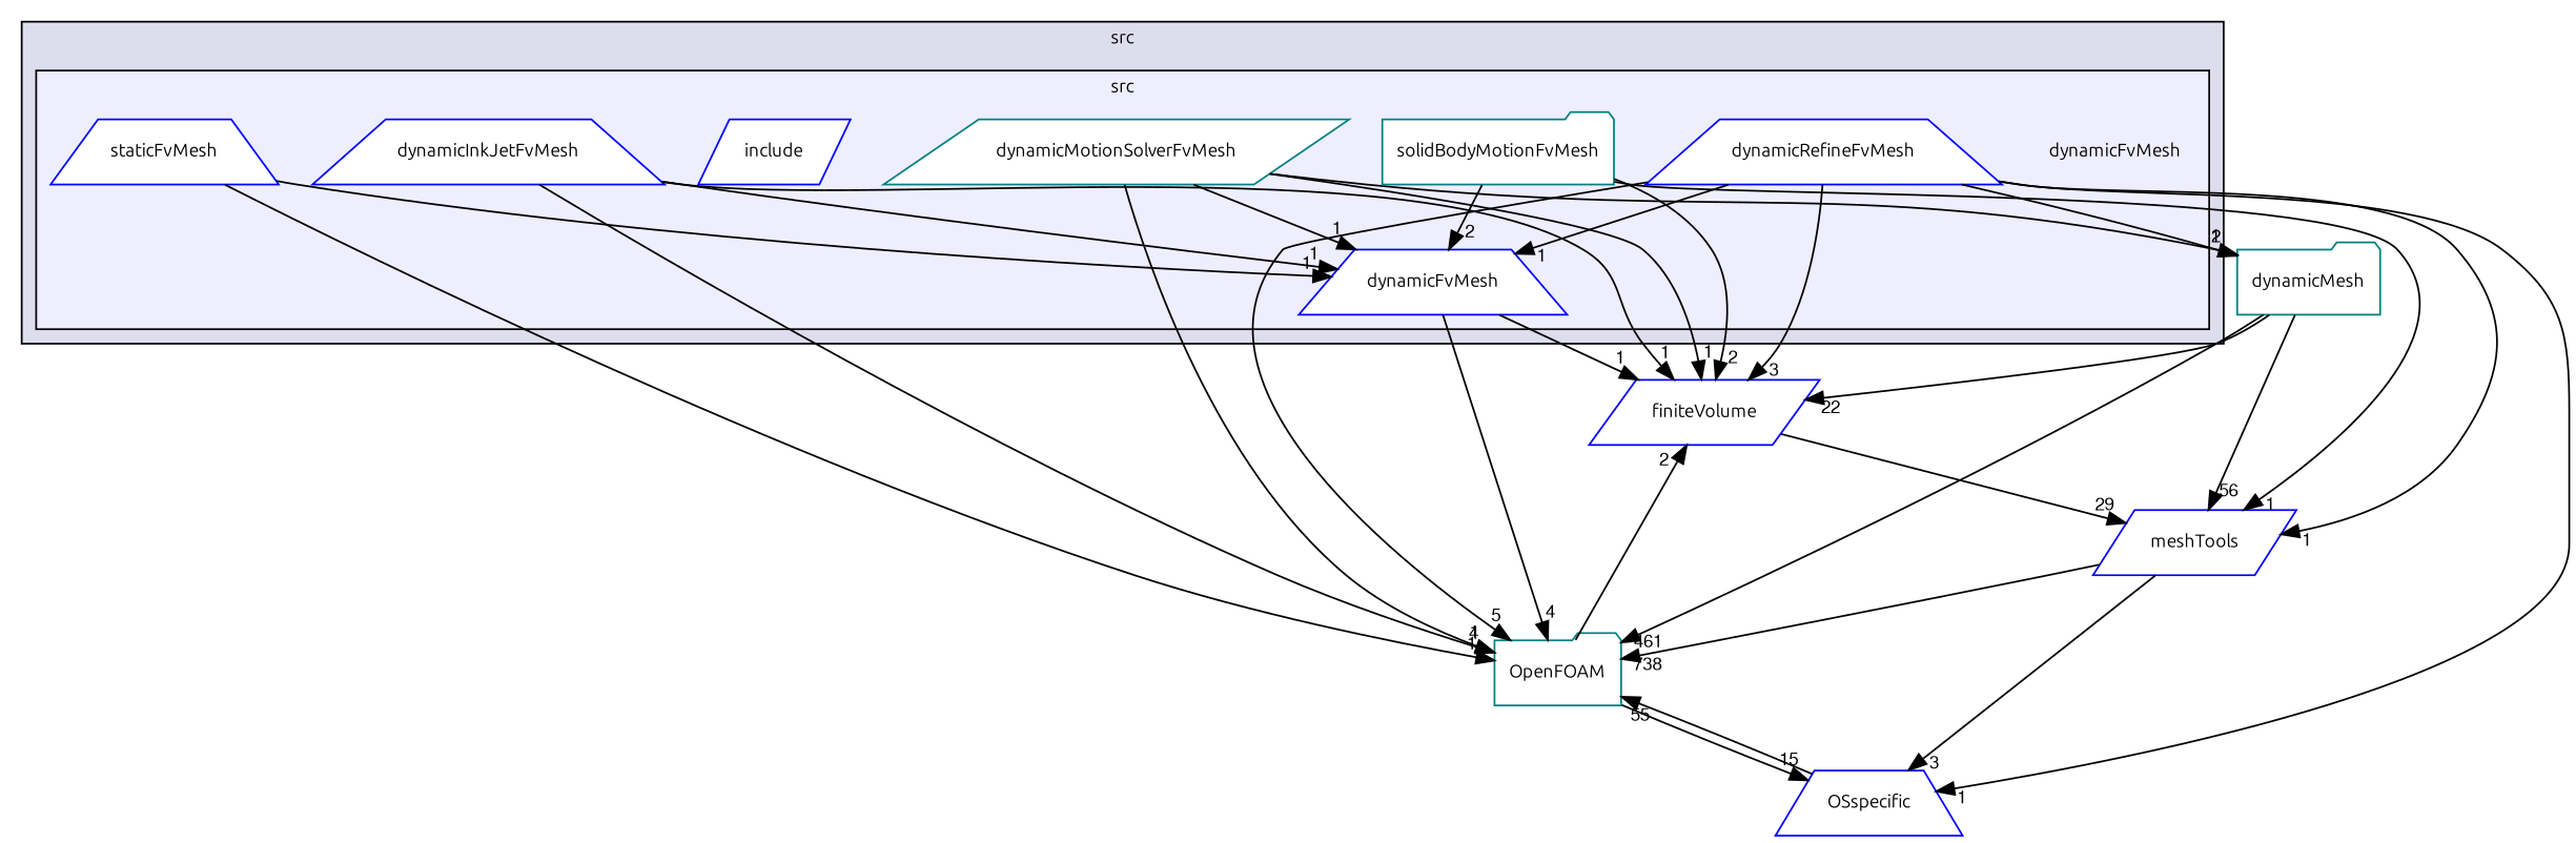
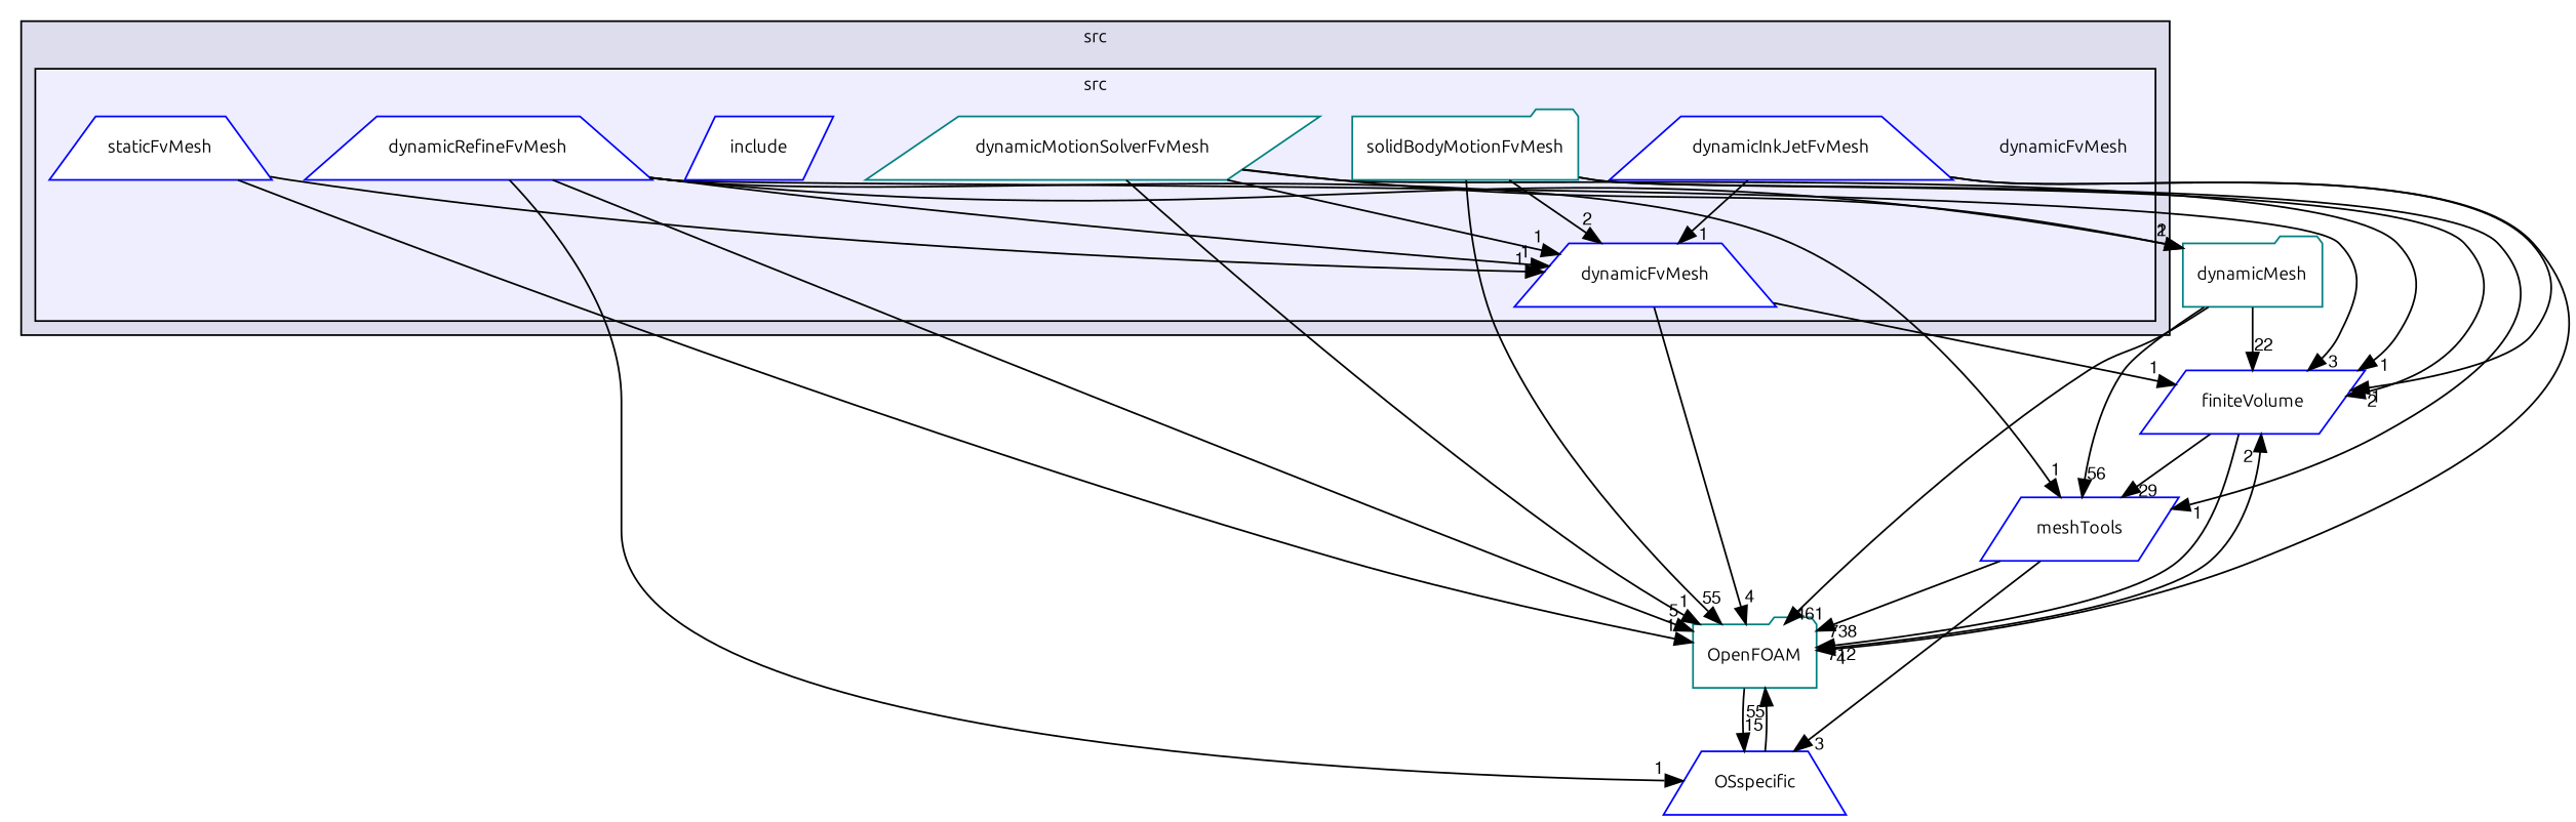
  digraph {
    compound=true
    fontname=Ubuntu
    node [fontname=Ubuntu fontsize=10 shape=trapezium color=blue fillcolor=white style=filled]
    edge [headlabel=1 labeldistance=1.5 labelfontname=FreeSans labelfontsize=10 fontname=Ubuntu]
    n1 [label=dynamicFvMesh shape=plaintext fillcolor="" style=""]
    n2 [label=dynamicFvMesh]
    n3 [label=dynamicInkJetFvMesh]
    n4 [color=teal label=dynamicMotionSolverFvMesh shape=parallelogram]
    n5 [label=dynamicRefineFvMesh]
    n6 [label=include shape=parallelogram]
    n7 [color=teal label=solidBodyMotionFvMesh shape=folder]
    n8 [label=staticFvMesh]
    n9 [label=finiteVolume shape=parallelogram fillcolor="" style=""]
    n10 [color=teal label=OpenFOAM shape=folder fillcolor="" style=""]
    n11 [color=teal label=dynamicMesh shape=folder fillcolor="" style=""]
    n12 [label=meshTools shape=parallelogram fillcolor="" style=""]
    n13 [label=OSspecific fillcolor="" style=""]
    subgraph cluster_1 {
      bgcolor="#ddddee"
      fontsize=10
      label=src
      pencolor=black
      subgraph cluster_2 {
        bgcolor="#eeeeff"
        fontsize=10
        pencolor=black
        n1
        n2
        n3
        n4
        n5
        n6
        n7
        n8
      }
    }
    n2 -> n9
    n2 -> n10 [headlabel=4]
    n3 -> n2
    n3 -> n9
    n3 -> n10 [headlabel=4]
    n4 -> n2
    n4 -> n9
    n4 -> n10
    n4 -> n11
    n5 -> n2
    n5 -> n9 [headlabel=3]
    n5 -> n10 [headlabel=5]
    n5 -> n11 [headlabel=2]
    n5 -> n12
    n5 -> n13
    n7 -> n2 [headlabel=2]
    n7 -> n9 [headlabel=2]
+   n7 -> n10 [headlabel=55]
    n7 -> n12
    n8 -> n2
    n8 -> n10
+   n9 -> n10 [headlabel=712]
    n9 -> n12 [headlabel=29]
    n10 -> n9 [headlabel=2]
    n10 -> n13 [headlabel=15]
    n11 -> n9 [headlabel=22]
    n11 -> n10 [headlabel=461]
    n11 -> n12 [headlabel=56]
    n12 -> n10 [headlabel=738]
    n12 -> n13 [headlabel=3]
    n13 -> n10 [headlabel=55]
  }
